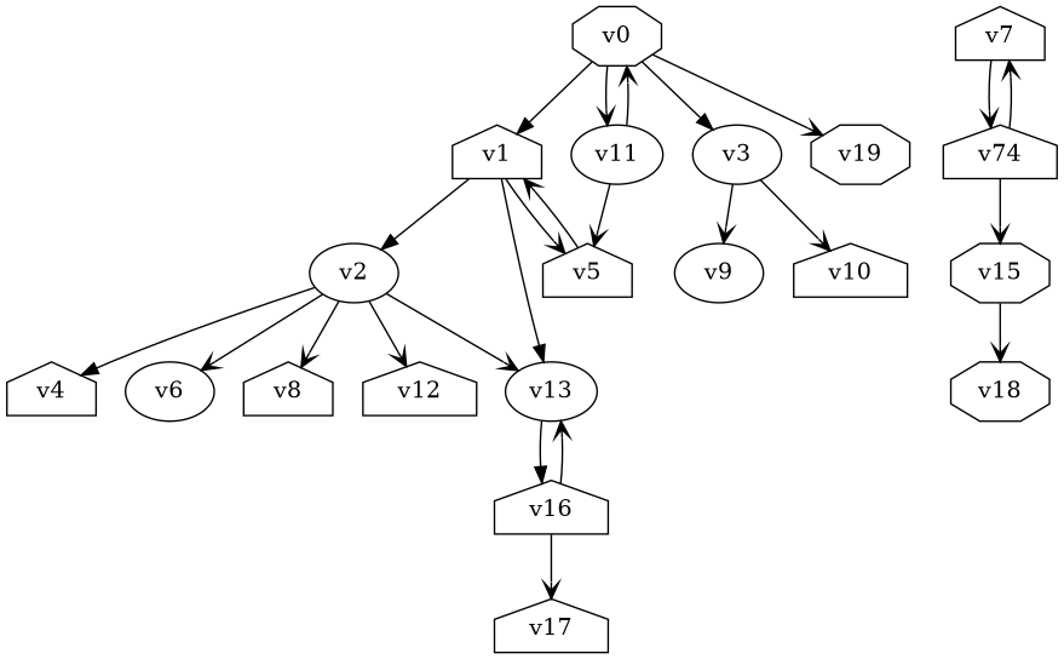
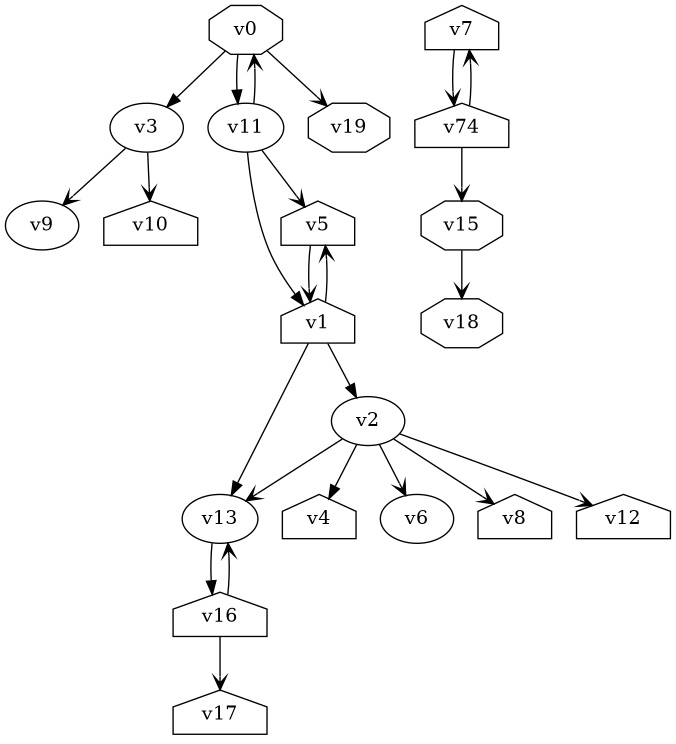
  digraph {
    node [player=0 shape=house weight=8]
    edge [arrowhead=vee]
    v0 [shape=octagon]
    v1 [player=1 weight=11]
    v3 [player=1 shape=ellipse weight=11]
    v11 [player=1 shape=ellipse weight=10]
    v19 [player=1 shape=octagon weight=9]
    v2 [shape=ellipse weight=9]
    v5 [player=1 weight=4]
    v13 [player=1 shape=ellipse weight=7]
    v9 [player=1 shape=ellipse weight=2]
    v10 [weight=9]
    v4 [weight=11]
    v6 [shape=ellipse weight=3]
    v8 [weight=15]
    v12 [weight=1]
    v7 [player=1]
    n16 [label=v74 weight=2]
    v16 [weight=13]
    v15 [player=1 shape=octagon weight=-1]
    v17 [player=1]
    v18 [shape=octagon weight=3]
-   v0 -> v1 [arrowhead=normal]
+   v11 -> v1 [arrowhead=normal]
    v0 -> v3 [arrowhead=normal]
-   v0 -> v11
+   v0 -> v11 [arrowhead=normal]
    v0 -> v19
    v1 -> v2 [arrowhead=normal]
    v1 -> v5
    v1 -> v13 [arrowhead=normal]
    v3 -> v9
    v3 -> v10
    v11 -> v0
    v11 -> v5
    v2 -> v13
    v2 -> v4 [arrowhead=normal]
    v2 -> v6
    v2 -> v8
    v2 -> v12
    v5 -> v1
    v13 -> v16 [arrowhead=normal]
    v7 -> n16
    n16 -> v7
    n16 -> v15
    v16 -> v13
    v16 -> v17
    v15 -> v18
  }
